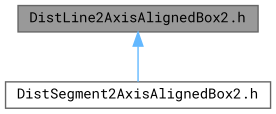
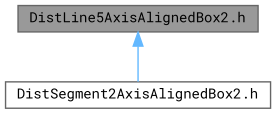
  digraph {
    fontname="Roboto Mono"
    node [fontname="Roboto Mono" fontsize=10 shape=box style=filled]
-   n1 [color=gray40 fillcolor=grey60 fontcolor=black height=0.2 label="DistLine2AxisAlignedBox2.h" width=0.4]
+   n1 [color=gray40 fillcolor=grey60 fontcolor=black height=0.2 label="DistLine5AxisAlignedBox2.h" width=0.4]
    n2 [color=grey40 fillcolor=white height=0.2 label="DistSegment2AxisAlignedBox2.h" width=0.4]
    n1 -> n2 [color=steelblue1 dir=back fontname="Roboto Mono" fontsize=10 labelfontname=Helvetica labelfontsize=10 style=solid]
  }
